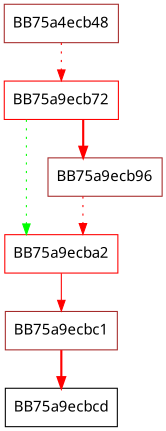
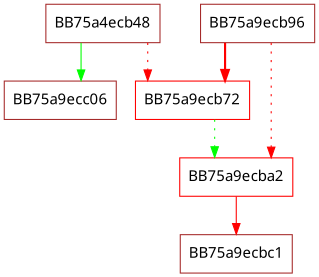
  digraph {
    fontname="Noto Sans"
    splines=ortho
    node [color=brown fontname="Noto Sans" shape=box]
    edge [color=red fontname="Noto Sans" style=dotted]
    n1 [label=BB75a4ecb48]
+   BB75a9ecc06
    BB75a9ecb72 [color=red]
    BB75a9ecba2 [color=red]
    BB75a9ecb96
    BB75a9ecbc1
-   BB75a9ecbcd [color=black]
+   n1 -> BB75a9ecc06 [color=green style=solid]
    n1 -> BB75a9ecb72
    BB75a9ecb72 -> BB75a9ecba2 [color=green]
-   BB75a9ecb72 -> BB75a9ecb96 [style=bold]
+   BB75a9ecb96 -> BB75a9ecb72 [style=bold]
    BB75a9ecba2 -> BB75a9ecbc1 [style=solid]
    BB75a9ecb96 -> BB75a9ecba2
-   BB75a9ecbc1 -> BB75a9ecbcd [style=bold]
  }
